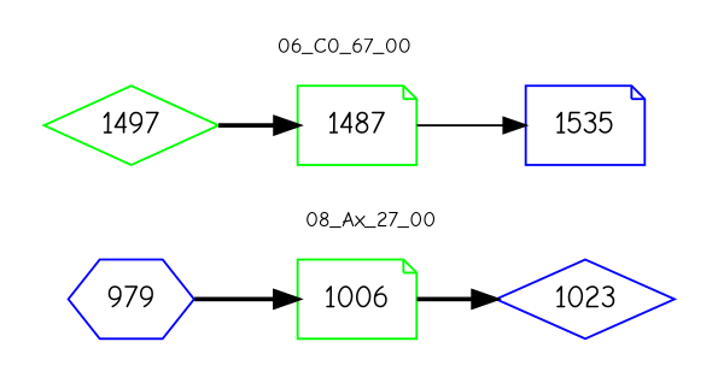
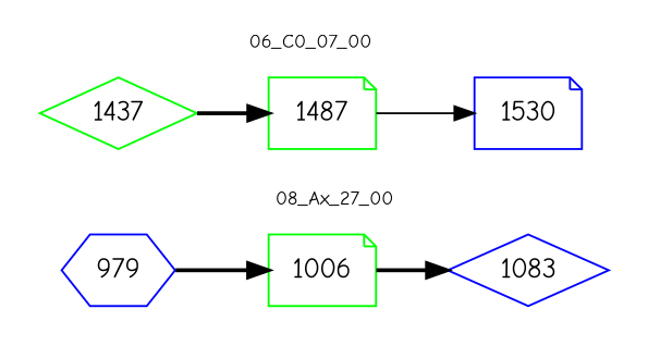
  digraph {
    fontname="Comic Neue"
    rankdir=LR
    node [color=blue fontname="Comic Neue" shape=note]
    edge [color=black fontname="Comic Neue" style=bold]
    n1 [label=979 shape=hexagon]
    n2 [color=green label=1006]
-   n3 [label=1023 shape=diamond]
-   n4 [color=green label=1497 shape=diamond]
+   n3 [label=1083 shape=diamond]
+   n4 [color=green label=1437 shape=diamond]
    n5 [color=green label=1487]
-   n6 [label=1535]
+   n6 [label=1530]
    subgraph cluster_1 {
      color=white
      fontsize=10
      label="08_Ax_27_00"
      n1
      n2
      n3
    }
    subgraph cluster_2 {
      color=white
      fontsize=10
-     label="06_C0_67_00"
+     label="06_C0_07_00"
      n4
      n5
      n6
    }
    n1 -> n2
    n2 -> n3
    n4 -> n5
    n5 -> n6 [style=solid]
  }
